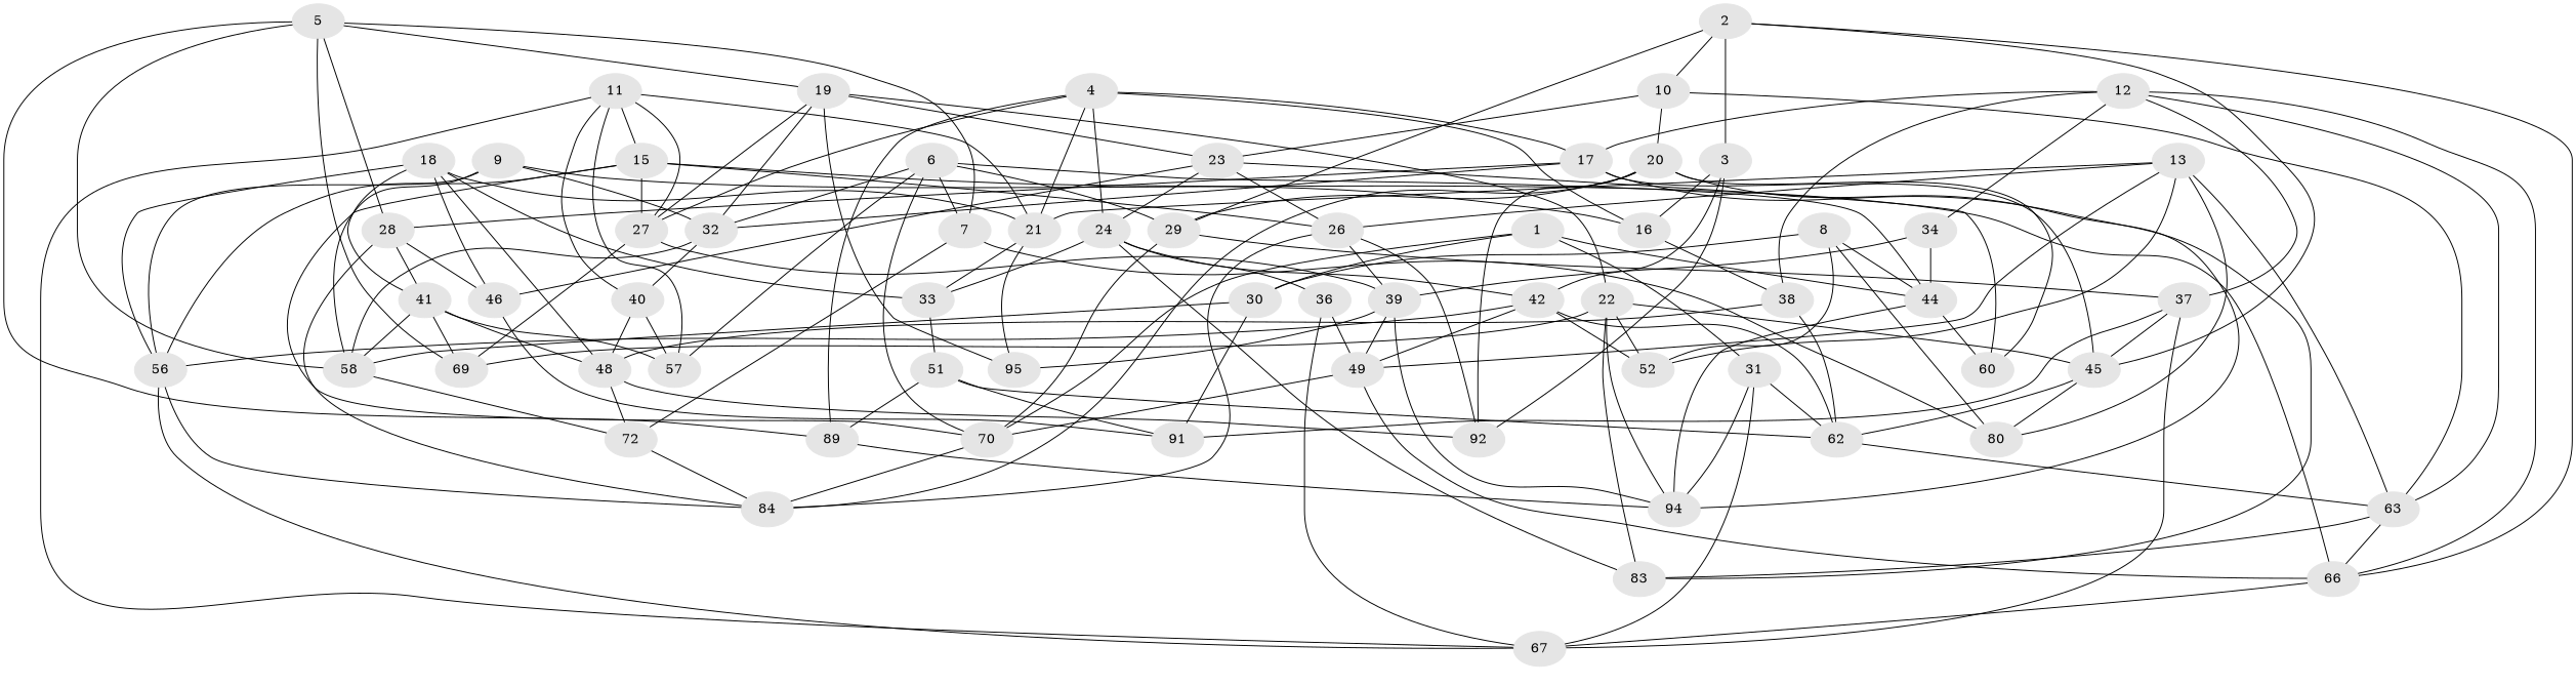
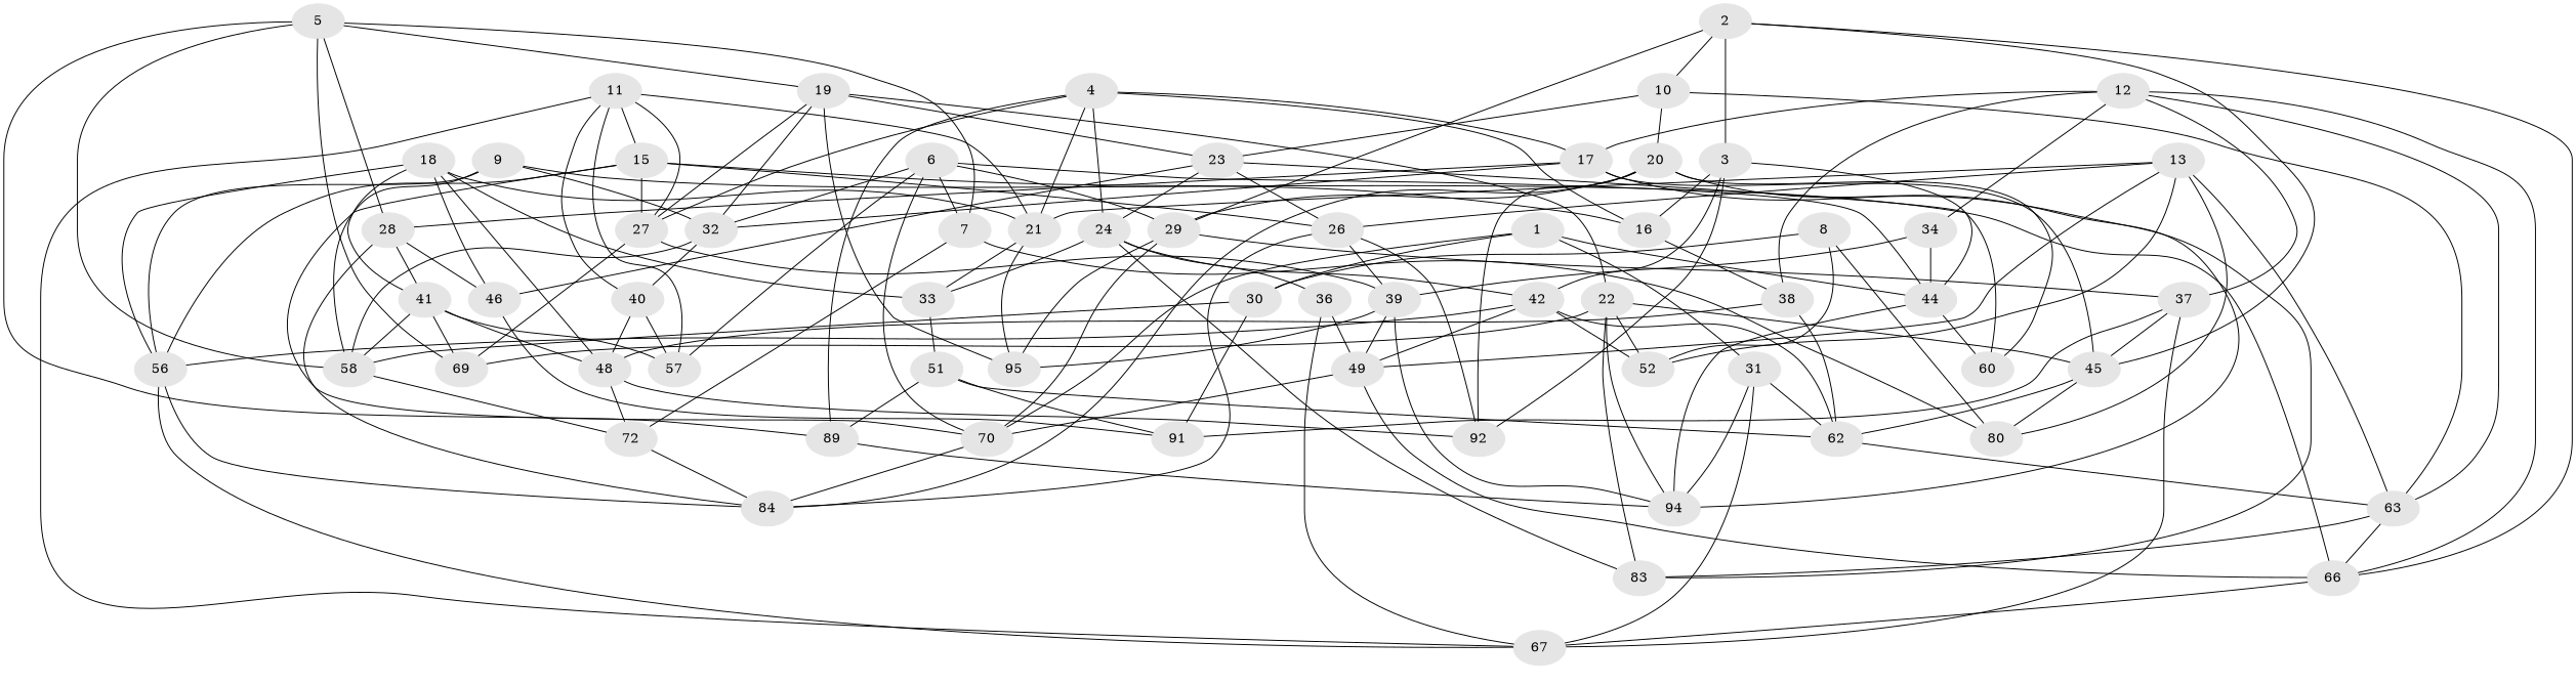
  graph {
    node [color=gray90 style=filled]
    1
    30
    31
    44 [super="+97"]
    70 [super="+76"]
    58 [super="+96"]
    91
    67 [super="+85"]
    94 [super="+102"]
    62 [super="+77"]
    60
    84 [super="+101"]
    2 [super="+103"]
    3
    10
    29 [super="+55"]
    45 [super="+98"]
    66 [super="+79"]
    16
    42 [super="+61"]
    92
    20 [super="+25"]
    23 [super="+54"]
    63 [super="+99"]
    37 [super="+78"]
    95
    80
    38
    52
    56 [super="+71"]
    49 [super="+100"]
    4 [super="+47"]
    17 [super="+87"]
    21 [super="+50"]
    24 [super="+74"]
    27 [super="+59"]
    89
    28 [super="+88"]
    32 [super="+86"]
    83
    33
    36
    69
    39 [super="+68"]
    5 [super="+90"]
    7
    19 [super="+65"]
    72
    22 [super="+75"]
    41 [super="+82"]
    46
    6 [super="+35"]
    57
    40
    8
    9
    26 [super="+93"]
    11 [super="+43"]
    15 [super="+81"]
    48 [super="+53"]
    12 [super="+73"]
    34
    13 [super="+14"]
    18 [super="+64"]
    51
    1 -- 30
    1 -- 31
    1 -- 44
    1 -- 70
    30 -- 58
    30 -- 91
    31 -- 67
    31 -- 94
    31 -- 62
    44 -- 94
    44 -- 60
    70 -- 84
    58 -- 72
    62 -- 63
    2 -- 3
    2 -- 10
    2 -- 29
    2 -- 45
    2 -- 66
    3 -- 16
    3 -- 42
    3 -- 92
    10 -- 20
    10 -- 23
    10 -- 63
    29 -- 70
    29 -- 37
+   29 -- 95
    45 -- 62
    45 -- 80
    66 -- 67
    16 -- 38
    42 -- 62
    42 -- 52
    42 -- 56
    42 -- 49
    20 -- 94
    20 -- 60
    20 -- 84
    20 -- 29
    20 -- 92
    23 -- 60
    23 -- 24
    23 -- 46
    23 -- 26
    63 -- 66
    63 -- 83
    37 -- 91
    37 -- 67
    37 -- 45
    38 -- 62
    38 -- 48
    56 -- 67
    56 -- 84
    49 -- 70
    49 -- 66
    4 -- 16
    4 -- 17
    4 -- 21
    4 -- 24
    4 -- 27
    4 -- 89
    17 -- 45
    17 -- 28
    17 -- 32
    17 -- 83
    21 -- 95
    21 -- 33
    24 -- 42
    24 -- 83
    24 -- 33
    24 -- 36
    27 -- 69
    27 -- 39
    89 -- 94
    28 -- 84
    28 -- 41
    28 -- 46
    32 -- 58
    32 -- 40
    33 -- 51
    36 -- 67
    36 -- 49
    39 -- 94
    39 -- 95
    39 -- 49
    5 -- 58
    5 -- 89
    5 -- 28
    5 -- 69
    5 -- 7
    5 -- 19
    7 -- 80
    7 -- 72
    19 -- 23
    19 -- 95
    19 -- 27
    19 -- 32
    19 -- 22
    72 -- 84
    22 -- 94
    22 -- 45
    22 -- 52
    22 -- 83
    22 -- 69
    41 -- 58
    41 -- 69
    41 -- 57
    41 -- 48
    46 -- 91
    6 -- 44
    6 -- 70
    6 -- 29
    6 -- 32
    6 -- 7
    6 -- 57
    40 -- 57
    40 -- 48
    8 -- 30
-   8 -- 44
+   3 -- 44
    8 -- 80
    8 -- 52
    9 -- 58
    9 -- 66
    9 -- 56
    9 -- 32
    26 -- 84
    26 -- 92
    26 -- 39
    11 -- 67
    11 -- 21
    11 -- 27
    11 -- 57
    11 -- 40
    11 -- 15
    15 -- 70
    15 -- 16
    15 -- 56
    15 -- 27
    15 -- 26
    48 -- 92
    48 -- 72
    12 -- 66
    12 -- 63
    12 -- 37
    12 -- 38
    12 -- 17
    12 -- 34
    34 -- 44
    34 -- 39
    13 -- 63
    13 -- 80
    13 -- 52
    13 -- 49
    13 -- 21
    13 -- 26
    18 -- 56
    18 -- 21
    18 -- 33
    18 -- 41
    18 -- 46
    18 -- 48
    51 -- 91
    51 -- 62
    51 -- 89
  }
